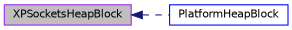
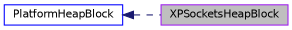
  digraph {
    rankdir=LR
    node [fontname=Helvetica fontsize=10 shape=record style=filled]
    n1 [color=purple fillcolor=grey75 fontcolor=black height=0.2 label=XPSocketsHeapBlock width=0.4]
    n2 [color=blue fillcolor=white height=0.2 label=PlatformHeapBlock width=0.4]
-   n1 -> n2 [color=midnightblue dir=back fontname=Helvetica fontsize=10 labelfontname=Helvetica labelfontsize=10 style=dashed]
+   n2 -> n1 [color=midnightblue dir=back fontname=Helvetica fontsize=10 labelfontname=Helvetica labelfontsize=10 style=dashed]
  }
